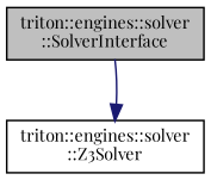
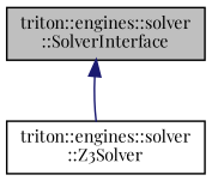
  digraph {
    fontname="Playfair Display"
    node [color=black fontname="Playfair Display" fontsize=10 shape=record style=filled]
    n1 [fillcolor=grey75 fontcolor=black height=0.2 label="triton::engines::solver\l::SolverInterface" width=0.4]
    n2 [fillcolor=white height=0.2 label="triton::engines::solver\l::Z3Solver" width=0.4]
-   n2 -> n1 [color=midnightblue dir=back fontname="Playfair Display" fontsize=10 labelfontname=Helvetica labelfontsize=10 style=solid]
+   n1 -> n2 [color=midnightblue dir=back fontname="Playfair Display" fontsize=10 labelfontname=Helvetica labelfontsize=10 style=solid]
  }
